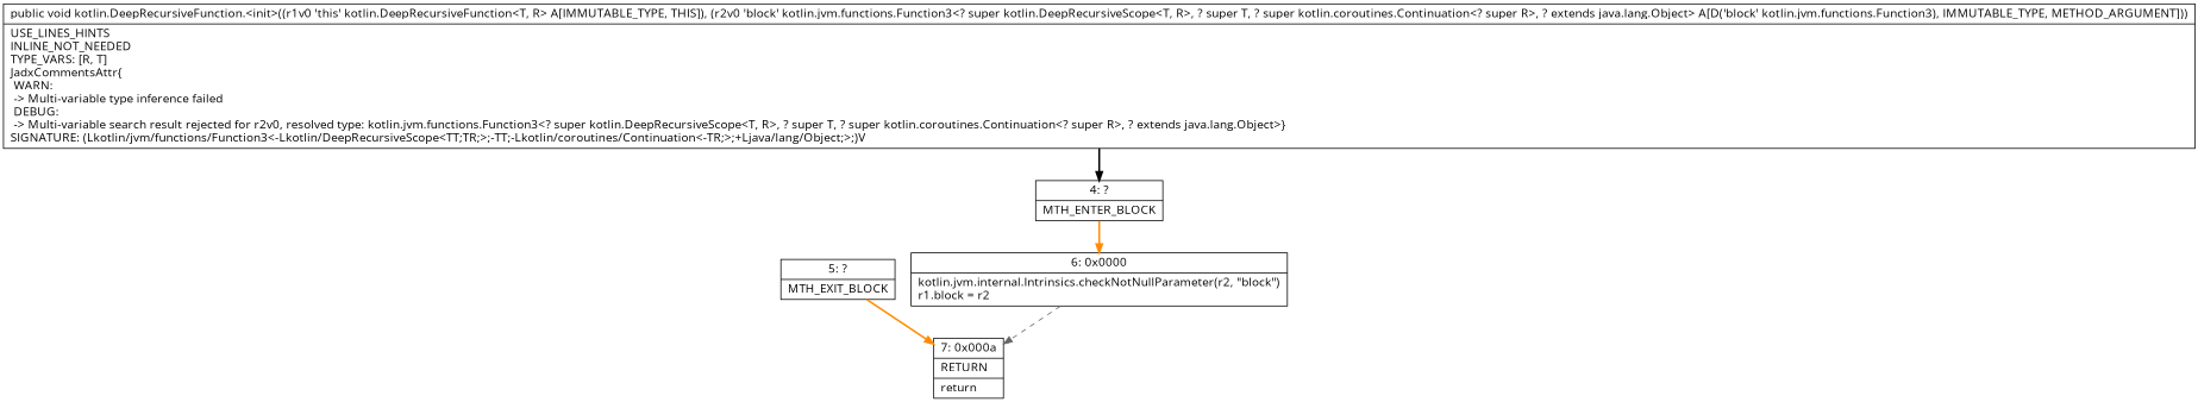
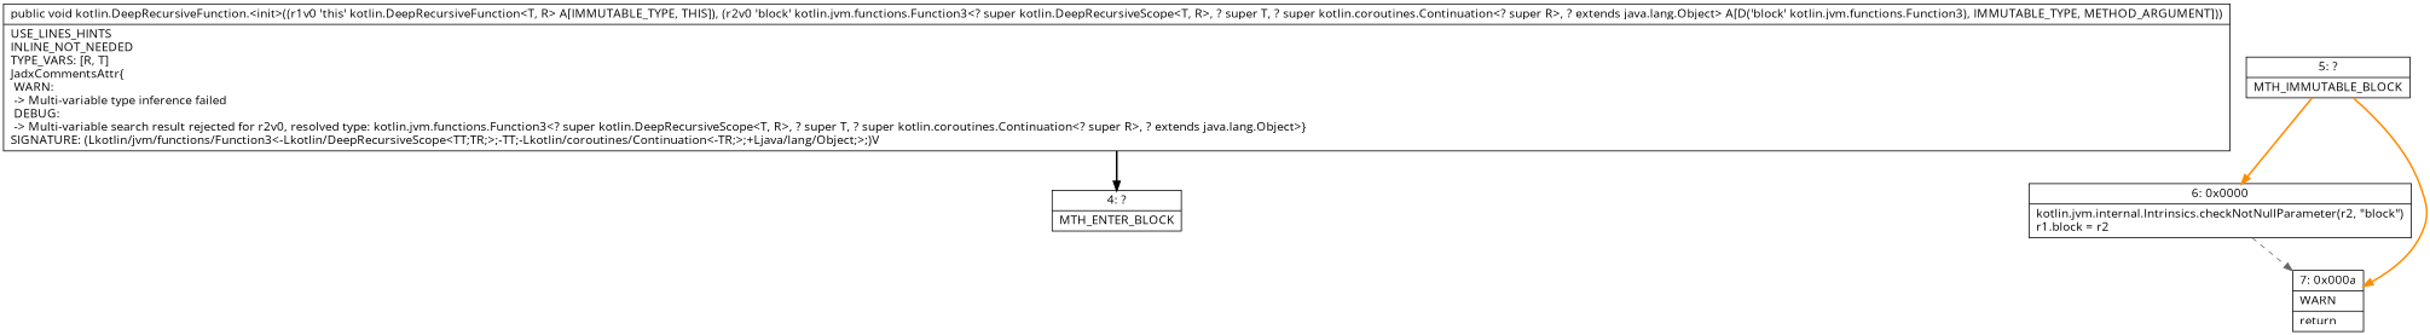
  digraph {
    fontname="Open Sans"
    node [fontname="Open Sans" shape=record]
    edge [color=darkorange fontname="Open Sans" style=bold]
    n1 [label="{4\:\ ?|MTH_ENTER_BLOCK\l}"]
    n2 [label="{6\:\ 0x0000|kotlin.jvm.internal.Intrinsics.checkNotNullParameter(r2, \"block\")\lr1.block = r2\l}"]
-   n3 [label="{7\:\ 0x000a|RETURN\l|return\l}"]
-   n4 [label="{5\:\ ?|MTH_EXIT_BLOCK\l}"]
+   n3 [label="{7\:\ 0x000a|WARN\l|return\l}"]
+   n4 [label="{5\:\ ?|MTH_IMMUTABLE_BLOCK\l}"]
    n5 [label="{public void kotlin.DeepRecursiveFunction.\<init\>((r1v0 'this' kotlin.DeepRecursiveFunction\<T, R\> A[IMMUTABLE_TYPE, THIS]), (r2v0 'block' kotlin.jvm.functions.Function3\<? super kotlin.DeepRecursiveScope\<T, R\>, ? super T, ? super kotlin.coroutines.Continuation\<? super R\>, ? extends java.lang.Object\> A[D('block' kotlin.jvm.functions.Function3), IMMUTABLE_TYPE, METHOD_ARGUMENT]))  | USE_LINES_HINTS\lINLINE_NOT_NEEDED\lTYPE_VARS: [R, T]\lJadxCommentsAttr\{\l WARN: \l \-\> Multi\-variable type inference failed\l DEBUG: \l \-\> Multi\-variable search result rejected for r2v0, resolved type: kotlin.jvm.functions.Function3\<? super kotlin.DeepRecursiveScope\<T, R\>, ? super T, ? super kotlin.coroutines.Continuation\<? super R\>, ? extends java.lang.Object\>\}\lSIGNATURE: (Lkotlin\/jvm\/functions\/Function3\<\-Lkotlin\/DeepRecursiveScope\<TT;TR;\>;\-TT;\-Lkotlin\/coroutines\/Continuation\<\-TR;\>;+Ljava\/lang\/Object;\>;)V\l}"]
-   n1 -> n2
+   n4 -> n2
    n2 -> n3 [color=gray40 style=dashed]
    n4 -> n3
    n5 -> n1 [color=black]
  }
